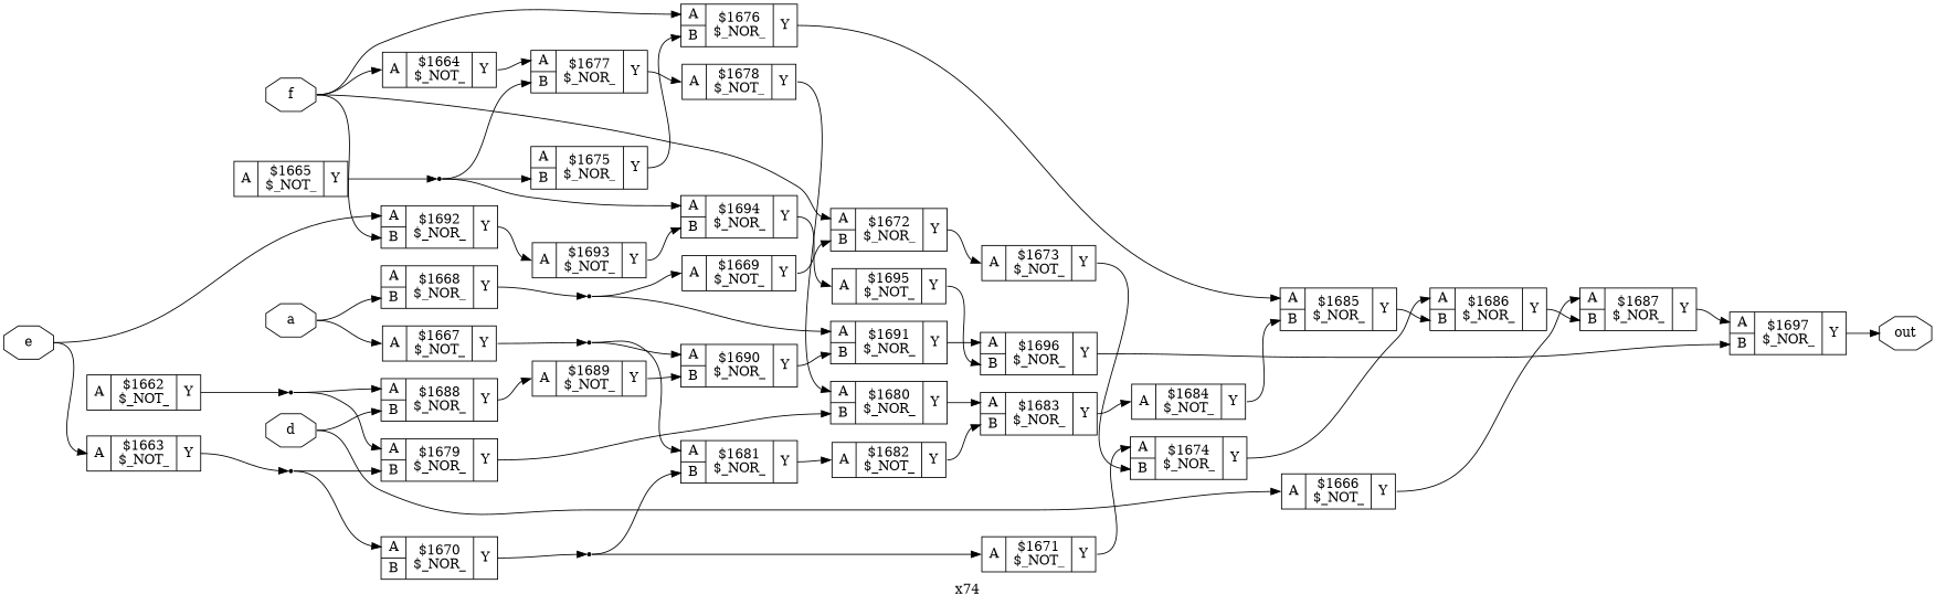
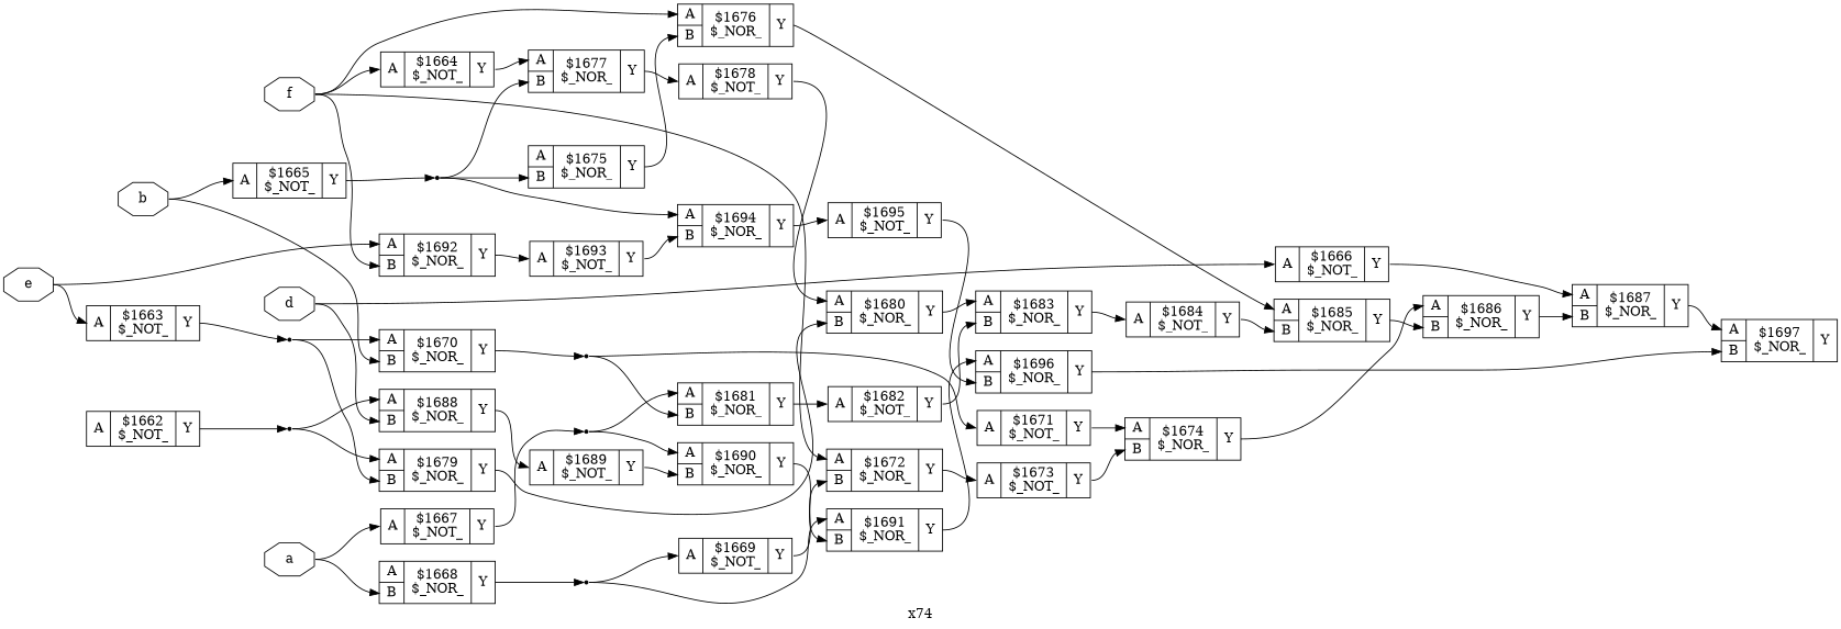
  digraph {
    label=x74
    rankdir=LR
    remincross=true
    node [shape=record]
    edge [color=black headport="p43:w" tailport="p44:e"]
    n36 [color=black fontcolor=black label=a shape=octagon]
    c50 [label="{{<p43> A}|$1667\n$_NOT_|{<p44> Y}}"]
    c52 [label="{{<p43> A|<p51> B}|$1668\n$_NOR_|{<p44> Y}}"]
    n4 [shape=point]
    n5 [shape=point]
+   n37 [color=black fontcolor=black label=b shape=octagon]
    c48 [label="{{<p43> A}|$1665\n$_NOT_|{<p44> Y}}"]
    c54 [label="{{<p43> A|<p51> B}|$1670\n$_NOR_|{<p44> Y}}"]
    n2 [shape=point]
    n7 [shape=point]
    c45 [label="{{<p43> A}|$1662\n$_NOT_|{<p44> Y}}"]
    n34 [shape=point]
    c59 [label="{{<p43> A|<p51> B}|$1675\n$_NOR_|{<p44> Y}}"]
    c60 [label="{{<p43> A|<p51> B}|$1676\n$_NOR_|{<p44> Y}}"]
    n39 [color=black fontcolor=black label=d shape=octagon]
    c49 [label="{{<p43> A}|$1666\n$_NOT_|{<p44> Y}}"]
    c72 [label="{{<p43> A|<p51> B}|$1688\n$_NOR_|{<p44> Y}}"]
    c71 [label="{{<p43> A|<p51> B}|$1687\n$_NOR_|{<p44> Y}}"]
    c73 [label="{{<p43> A}|$1689\n$_NOT_|{<p44> Y}}"]
    n40 [color=black fontcolor=black label=e shape=octagon]
    c46 [label="{{<p43> A}|$1663\n$_NOT_|{<p44> Y}}"]
    c76 [label="{{<p43> A|<p51> B}|$1692\n$_NOR_|{<p44> Y}}"]
    n35 [shape=point]
    c77 [label="{{<p43> A}|$1693\n$_NOT_|{<p44> Y}}"]
    n41 [color=black fontcolor=black label=f shape=octagon]
    c47 [label="{{<p43> A}|$1664\n$_NOT_|{<p44> Y}}"]
    c56 [label="{{<p43> A|<p51> B}|$1672\n$_NOR_|{<p44> Y}}"]
    c61 [label="{{<p43> A|<p51> B}|$1677\n$_NOR_|{<p44> Y}}"]
    c57 [label="{{<p43> A}|$1673\n$_NOT_|{<p44> Y}}"]
    c69 [label="{{<p43> A|<p51> B}|$1685\n$_NOR_|{<p44> Y}}"]
-   n42 [color=black fontcolor=black label=out shape=octagon]
    c63 [label="{{<p43> A|<p51> B}|$1679\n$_NOR_|{<p44> Y}}"]
    c62 [label="{{<p43> A}|$1678\n$_NOT_|{<p44> Y}}"]
    c78 [label="{{<p43> A|<p51> B}|$1694\n$_NOR_|{<p44> Y}}"]
    c81 [label="{{<p43> A|<p51> B}|$1697\n$_NOR_|{<p44> Y}}"]
    c65 [label="{{<p43> A|<p51> B}|$1681\n$_NOR_|{<p44> Y}}"]
    c74 [label="{{<p43> A|<p51> B}|$1690\n$_NOR_|{<p44> Y}}"]
    c53 [label="{{<p43> A}|$1669\n$_NOT_|{<p44> Y}}"]
    c75 [label="{{<p43> A|<p51> B}|$1691\n$_NOR_|{<p44> Y}}"]
    c55 [label="{{<p43> A}|$1671\n$_NOT_|{<p44> Y}}"]
    c58 [label="{{<p43> A|<p51> B}|$1674\n$_NOR_|{<p44> Y}}"]
    c70 [label="{{<p43> A|<p51> B}|$1686\n$_NOR_|{<p44> Y}}"]
    c64 [label="{{<p43> A|<p51> B}|$1680\n$_NOR_|{<p44> Y}}"]
    c67 [label="{{<p43> A|<p51> B}|$1683\n$_NOR_|{<p44> Y}}"]
    c68 [label="{{<p43> A}|$1684\n$_NOT_|{<p44> Y}}"]
    c66 [label="{{<p43> A}|$1682\n$_NOT_|{<p44> Y}}"]
    c80 [label="{{<p43> A|<p51> B}|$1696\n$_NOR_|{<p44> Y}}"]
    c79 [label="{{<p43> A}|$1695\n$_NOT_|{<p44> Y}}"]
    n36 -> c50 [tailport=e]
    n36 -> c52 [headport="p51:w" tailport=e]
    c50 -> n4 [headport=w]
    c52 -> n5 [headport=w]
    n4 -> c65 [tailport=e]
    n4 -> c74 [tailport=e]
    n5 -> c53 [tailport=e]
    n5 -> c75 [tailport=e]
+   n37 -> c48 [tailport=e]
+   n37 -> c54 [headport="p51:w" tailport=e]
    c48 -> n2 [headport=w]
    c54 -> n7 [headport=w]
    n2 -> c59 [headport="p51:w" tailport=e]
    n2 -> c61 [headport="p51:w" tailport=e]
    n2 -> c78 [tailport=e]
    n7 -> c65 [headport="p51:w" tailport=e]
    n7 -> c55 [tailport=e]
    c45 -> n34 [headport=w]
    n34 -> c72 [tailport=e]
    n34 -> c63 [tailport=e]
    c59 -> c60 [headport="p51:w"]
    c60 -> c69
    n39 -> c49 [tailport=e]
    n39 -> c72 [headport="p51:w" tailport=e]
    c49 -> c71
    c72 -> c73
    c71 -> c81
    c73 -> c74 [headport="p51:w"]
    n40 -> c46 [tailport=e]
    n40 -> c76 [tailport=e]
    c46 -> n35 [headport=w]
    c76 -> c77
    n35 -> c54 [tailport=e]
    n35 -> c63 [headport="p51:w" tailport=e]
    c77 -> c78 [headport="p51:w"]
    n41 -> c60 [tailport=e]
    n41 -> c76 [headport="p51:w" tailport=e]
    n41 -> c47 [tailport=e]
    n41 -> c56 [tailport=e]
    c47 -> c61
    c56 -> c57
    c61 -> c62
    c57 -> c58 [headport="p51:w"]
    c69 -> c70 [headport="p51:w"]
    c63 -> c64 [headport="p51:w"]
    c62 -> c64
    c78 -> c79
-   c81 -> n42 [headport=w]
    c65 -> c66
    c74 -> c75 [headport="p51:w"]
    c53 -> c56 [headport="p51:w"]
    c75 -> c80
    c55 -> c58
    c58 -> c70
    c70 -> c71 [headport="p51:w"]
    c64 -> c67
    c67 -> c68
    c68 -> c69 [headport="p51:w"]
    c66 -> c67 [headport="p51:w"]
    c80 -> c81 [headport="p51:w"]
    c79 -> c80 [headport="p51:w"]
  }
